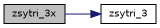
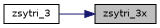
  digraph {
    rankdir=RL
    node [color=black fontname=Helvetica fontsize=10 shape=record style=filled]
    n1 [fillcolor=grey75 fontcolor=black height=0.2 label=zsytri_3x width=0.4]
    n2 [fillcolor=white height=0.2 label=zsytri_3 width=0.4]
-   n2 -> n1 [color=midnightblue dir=back fontname=Helvetica fontsize=10 labelfontname=Helvetica labelfontsize=10 style=solid]
+   n1 -> n2 [color=midnightblue dir=back fontname=Helvetica fontsize=10 labelfontname=Helvetica labelfontsize=10 style=solid]
  }
